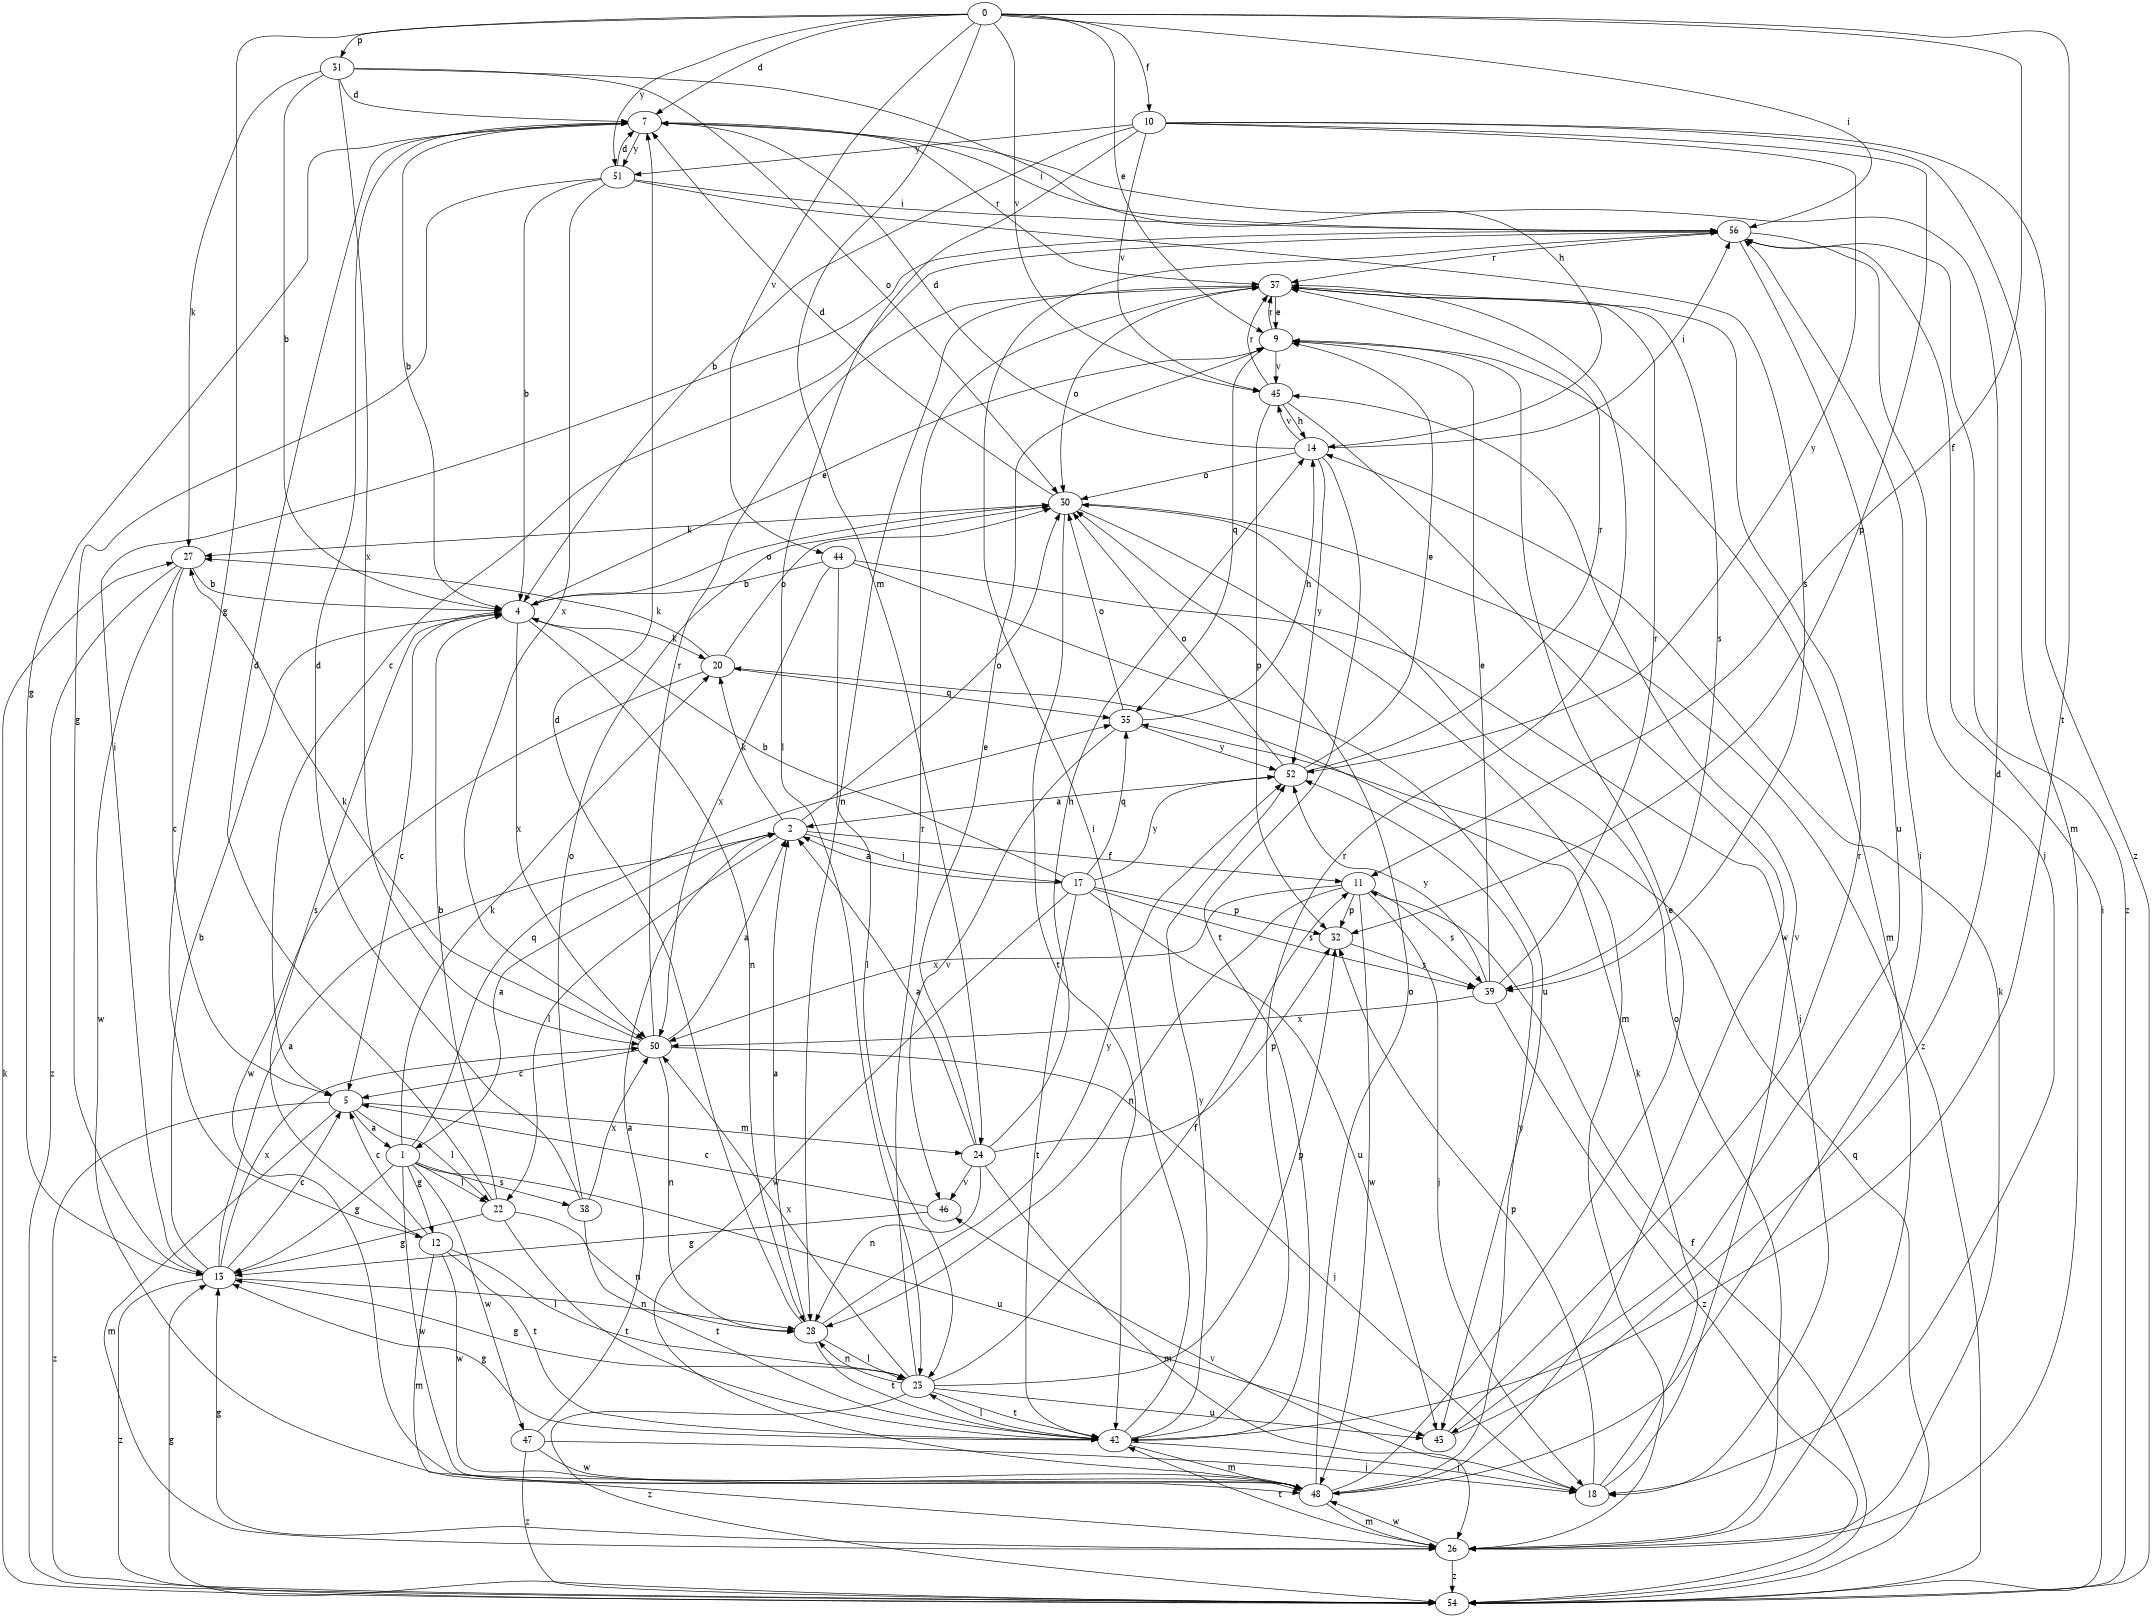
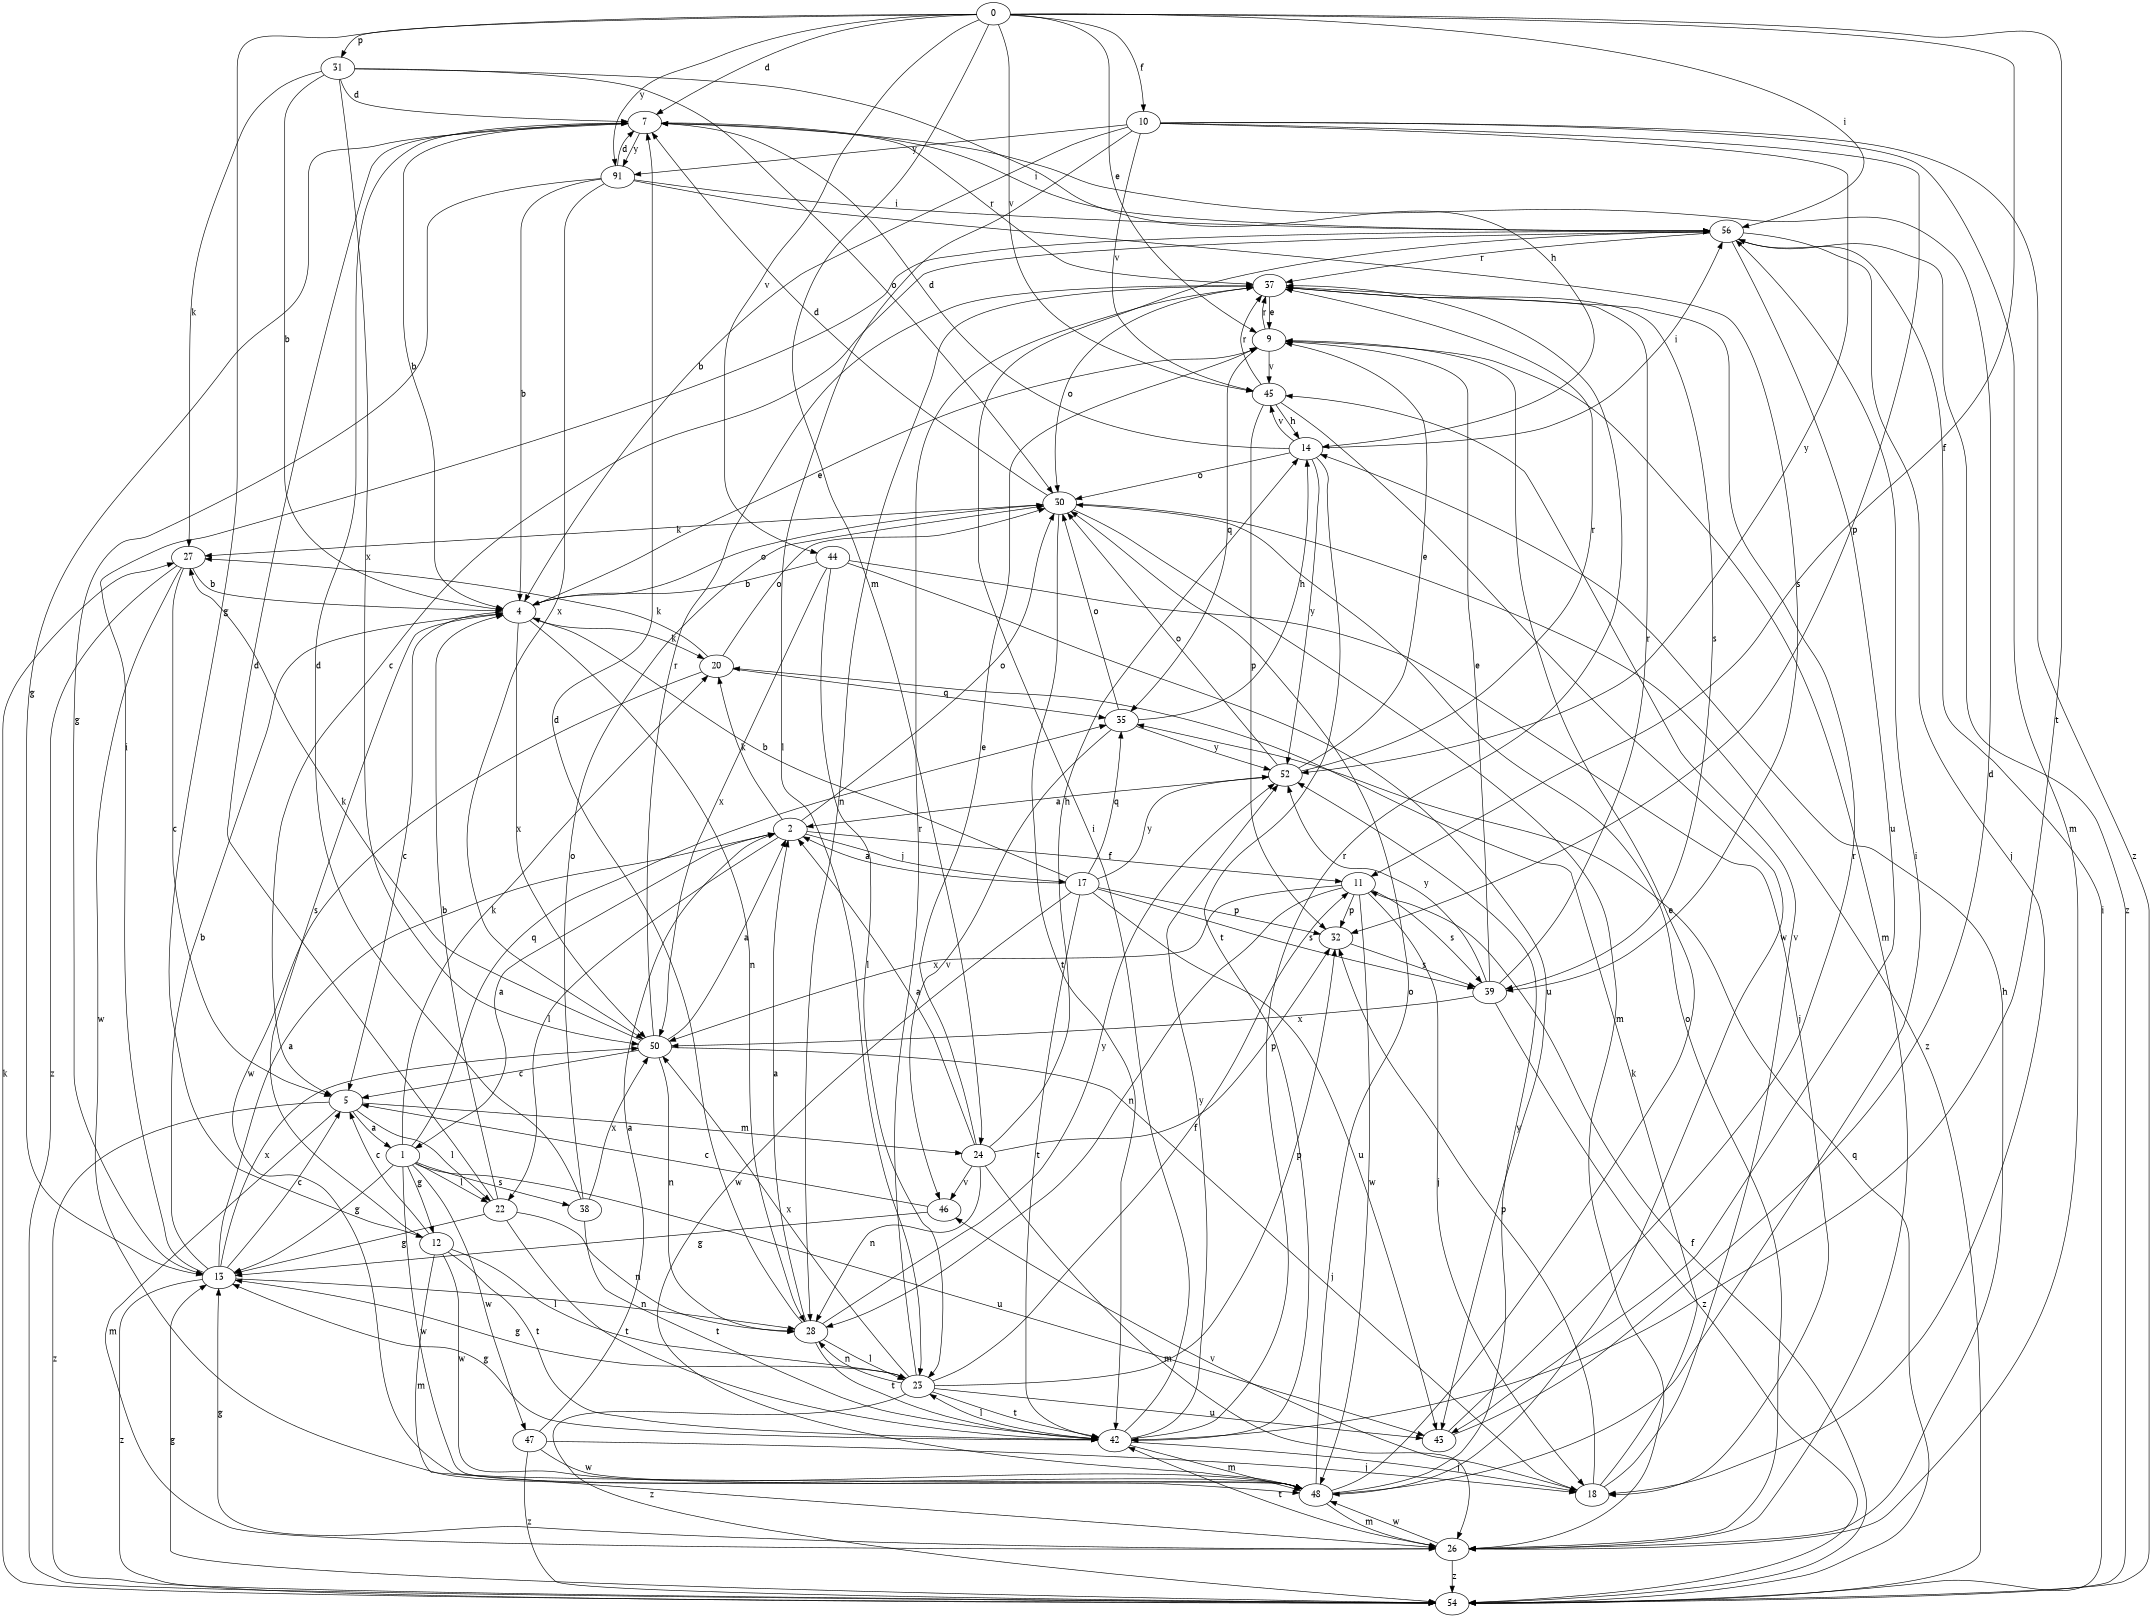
  strict digraph {
    fontname="PT Serif"
    node [fontname="PT Serif"]
    edge [fontname="PT Serif"]
    0
    7
    9
    10
    11
    12
    n7 [label=56]
    24
    31
    42
    44
    45
-   51
+   51 [label=91]
    13
    4
    37
    35
    26
    54
    23
    32
    52
    48
    28
    50
    18
    39
    5
    43
    2
    14
    46
    30
    n34 [label=27]
    1
    20
    22
    38
    47
    17
    0 -> 7 [label=d]
    0 -> 9 [label=e]
    0 -> 10 [label=f]
    0 -> 11 [label=f]
    0 -> 12 [label=g]
    0 -> n7 [label=i]
    0 -> 24 [label=m]
    0 -> 31 [label=p]
    0 -> 42 [label=t]
    0 -> 44 [label=v]
    0 -> 45 [label=v]
    0 -> 51 [label=y]
    7 -> n7 [label=i]
    7 -> 51 [label=y]
    7 -> 13 [label=g]
    7 -> 4 [label=b]
    7 -> 37 [label=r]
    9 -> 45 [label=v]
    9 -> 37 [label=r]
    9 -> 35 [label=q]
    9 -> 26 [label=m]
    10 -> 45 [label=v]
    10 -> 51 [label=y]
    10 -> 4 [label=b]
    10 -> 26 [label=m]
    10 -> 54 [label=z]
    10 -> 23 [label=l]
    10 -> 32 [label=p]
    10 -> 52 [label=y]
    11 -> 32 [label=p]
    11 -> 48 [label=w]
    11 -> 28 [label=n]
    11 -> 50 [label=x]
    11 -> 18 [label=j]
    11 -> 39 [label=s]
    12 -> 42 [label=t]
    12 -> 4 [label=s]
    12 -> 26 [label=m]
    12 -> 23 [label=l]
    12 -> 48 [label=w]
    12 -> 5 [label=c]
    n7 -> 37 [label=r]
    n7 -> 54 [label=z]
    n7 -> 18 [label=j]
    n7 -> 5 [label=c]
    n7 -> 43 [label=u]
    24 -> 9 [label=e]
    24 -> 26 [label=m]
    24 -> 32 [label=p]
    24 -> 28 [label=n]
    24 -> 2 [label=a]
    24 -> 14 [label=h]
    24 -> 46 [label=v]
    31 -> 7 [label=d]
    31 -> 4 [label=b]
    31 -> 50 [label=x]
    31 -> 14 [label=h]
    31 -> 30 [label=o]
    31 -> n34 [label=k]
    42 -> n7 [label=i]
    42 -> 13 [label=g]
    42 -> 37 [label=r]
    42 -> 23 [label=l]
    42 -> 52 [label=y]
    42 -> 48 [label=m]
    42 -> 18 [label=j]
    44 -> 4 [label=b]
    44 -> 23 [label=l]
    44 -> 50 [label=x]
    44 -> 18 [label=j]
    44 -> 43 [label=u]
    45 -> 37 [label=r]
    45 -> 32 [label=p]
    45 -> 48 [label=w]
    45 -> 14 [label=h]
    51 -> 7 [label=d]
    51 -> n7 [label=i]
    51 -> 13 [label=g]
    51 -> 4 [label=b]
    51 -> 50 [label=x]
    51 -> 39 [label=s]
    13 -> n7 [label=i]
    13 -> 4 [label=b]
    13 -> 54 [label=z]
    13 -> 28 [label=n]
    13 -> 50 [label=x]
    13 -> 5 [label=c]
    13 -> 2 [label=a]
    4 -> 9 [label=e]
    4 -> 28 [label=n]
    4 -> 50 [label=x]
    4 -> 5 [label=c]
    4 -> 30 [label=o]
    4 -> 20 [label=k]
    37 -> 9 [label=e]
    37 -> 28 [label=n]
    37 -> 39 [label=s]
    37 -> 30 [label=o]
    35 -> 52 [label=y]
    35 -> 14 [label=h]
    35 -> 46 [label=v]
    35 -> 30 [label=o]
    26 -> 42 [label=t]
    26 -> 13 [label=g]
    26 -> 54 [label=z]
    26 -> 48 [label=w]
-   26 -> 14 [label=k]
+   26 -> 14 [label=h]
    26 -> 30 [label=o]
    54 -> 11 [label=f]
    54 -> n7 [label=i]
    54 -> 13 [label=g]
    54 -> 35 [label=q]
    54 -> n34 [label=k]
    23 -> 11 [label=f]
    23 -> 42 [label=t]
    23 -> 13 [label=g]
    23 -> 37 [label=r]
    23 -> 54 [label=z]
    23 -> 32 [label=p]
    23 -> 28 [label=n]
    23 -> 50 [label=x]
    23 -> 43 [label=u]
    32 -> 39 [label=s]
    52 -> 9 [label=e]
    52 -> 37 [label=r]
    52 -> 2 [label=a]
    52 -> 30 [label=o]
    48 -> 9 [label=e]
    48 -> n7 [label=i]
    48 -> 26 [label=m]
    48 -> 52 [label=y]
    48 -> 30 [label=o]
    28 -> 7 [label=d]
    28 -> 42 [label=t]
    28 -> 23 [label=l]
    28 -> 52 [label=y]
    28 -> 2 [label=a]
    50 -> 37 [label=r]
    50 -> 28 [label=n]
    50 -> 18 [label=j]
    50 -> 5 [label=c]
    50 -> 2 [label=a]
    50 -> n34 [label=k]
    18 -> 45 [label=v]
    18 -> 32 [label=p]
    18 -> 46 [label=v]
    18 -> 20 [label=k]
    39 -> 9 [label=e]
    39 -> 37 [label=r]
    39 -> 54 [label=z]
    39 -> 52 [label=y]
    39 -> 50 [label=x]
    5 -> 24 [label=m]
    5 -> 26 [label=m]
    5 -> 54 [label=z]
    5 -> 1 [label=a]
    5 -> 22 [label=l]
    43 -> 7 [label=d]
    43 -> 37 [label=r]
    2 -> 11 [label=f]
    2 -> 30 [label=o]
    2 -> 1 [label=a]
    2 -> 20 [label=k]
    2 -> 22 [label=l]
    2 -> 17 [label=j]
    14 -> 7 [label=d]
    14 -> n7 [label=i]
    14 -> 42 [label=t]
    14 -> 45 [label=v]
    14 -> 52 [label=y]
    14 -> 30 [label=o]
    46 -> 13 [label=g]
    46 -> 5 [label=c]
    30 -> 7 [label=d]
    30 -> 42 [label=t]
    30 -> 26 [label=m]
    30 -> 54 [label=z]
    30 -> n34 [label=k]
    n34 -> 4 [label=b]
    n34 -> 54 [label=z]
    n34 -> 48 [label=w]
    n34 -> 5 [label=c]
    1 -> 12 [label=g]
    1 -> 13 [label=g]
    1 -> 35 [label=q]
    1 -> 48 [label=w]
    1 -> 43 [label=u]
    1 -> 20 [label=k]
    1 -> 22 [label=l]
    1 -> 38 [label=s]
    1 -> 47 [label=w]
    20 -> 35 [label=q]
    20 -> 48 [label=w]
    20 -> 30 [label=o]
    20 -> n34 [label=k]
    22 -> 7 [label=d]
    22 -> 42 [label=t]
    22 -> 13 [label=g]
    22 -> 4 [label=b]
    22 -> 28 [label=n]
    38 -> 7 [label=d]
    38 -> 42 [label=t]
    38 -> 50 [label=x]
    38 -> 30 [label=o]
    47 -> 54 [label=z]
    47 -> 48 [label=w]
    47 -> 18 [label=j]
    47 -> 2 [label=a]
    17 -> 42 [label=t]
    17 -> 4 [label=b]
    17 -> 35 [label=q]
    17 -> 32 [label=p]
    17 -> 52 [label=y]
    17 -> 48 [label=w]
    17 -> 39 [label=s]
    17 -> 43 [label=u]
    17 -> 2 [label=a]
  }
